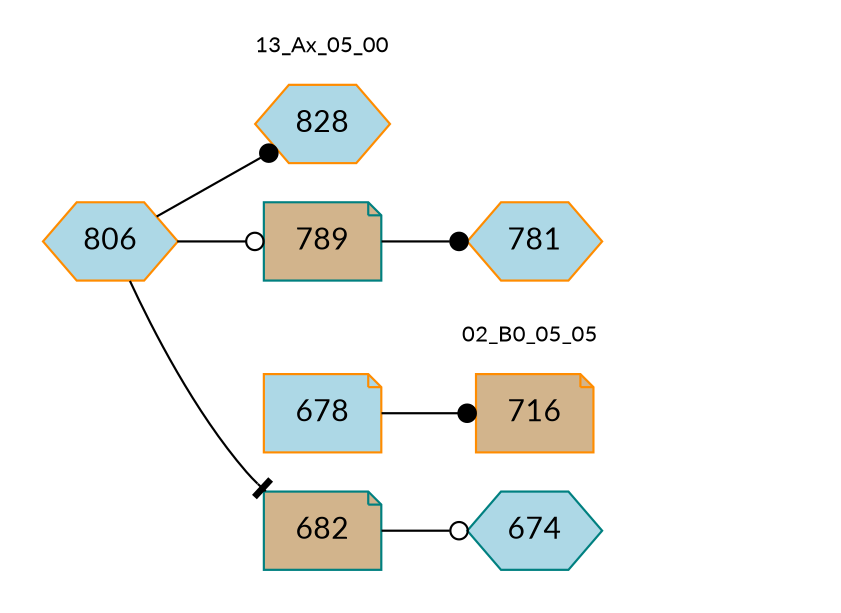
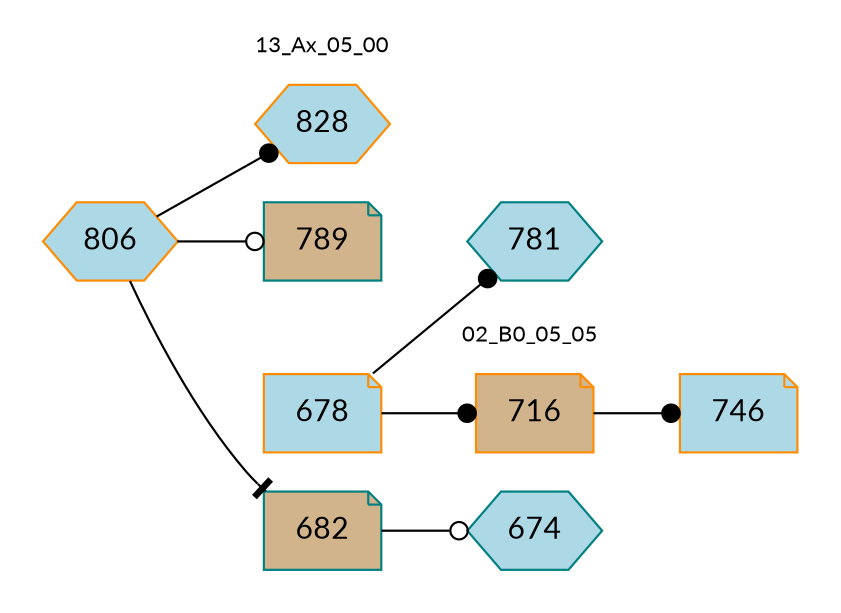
  digraph {
    fontname=Lato
    rankdir=LR
    node [color=darkorange fillcolor=lightblue fontname=Lato shape=note style=filled]
    edge [arrowhead=dot color=black fontname=Lato]
    n1 [label=806 shape=hexagon]
    n2 [color=teal fillcolor=tan label=789]
    n3 [label=828 shape=hexagon]
-   n4 [label=781 shape=hexagon]
+   n4 [color=teal label=781 shape=hexagon]
    n5 [label=678]
    n6 [color=teal fillcolor=tan label=682]
    n7 [fillcolor=tan label=716]
    n8 [color=teal label=674 shape=hexagon]
+   n9 [label=746]
    subgraph cluster_1 {
      color=white
      fontsize=10
      label="13_Ax_05_00"
      n1
      n2
      n3
      n4
    }
    subgraph cluster_2 {
      color=white
      fontsize=10
      label="02_B0_05_05"
      n5
      n6
      n7
      n8
+     n9
    }
    n1 -> n2 [arrowhead=odot]
    n1 -> n3
    n1 -> n6 [arrowhead=tee]
-   n2 -> n4
+   n5 -> n4
    n5 -> n7
    n6 -> n8 [arrowhead=odot]
+   n7 -> n9
  }
